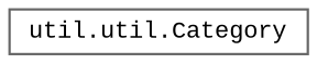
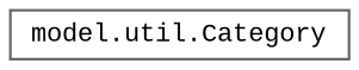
  digraph {
    rankdir=LR
    fontname="Liberation Mono"
-   n1 [color=grey40 fillcolor=white fontname="Liberation Mono" fontsize=10 height=0.2 label="util.util.Category" shape=box style=filled width=0.4]
+   n1 [color=grey40 fillcolor=white fontname="Liberation Mono" fontsize=10 height=0.2 label="model.util.Category" shape=box style=filled width=0.4]
  }
